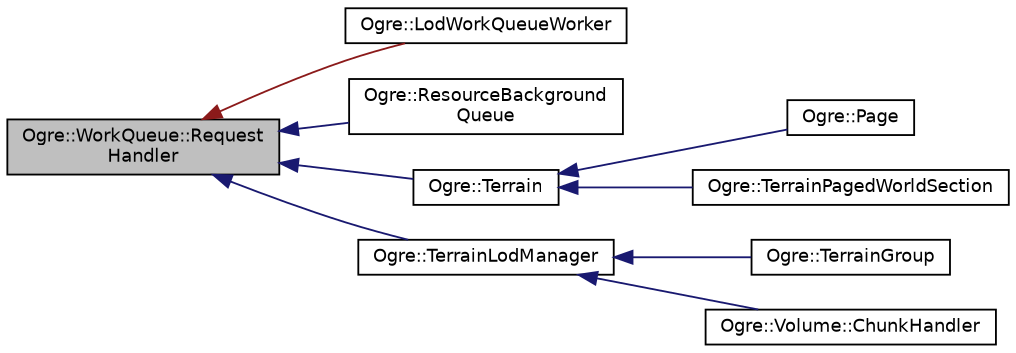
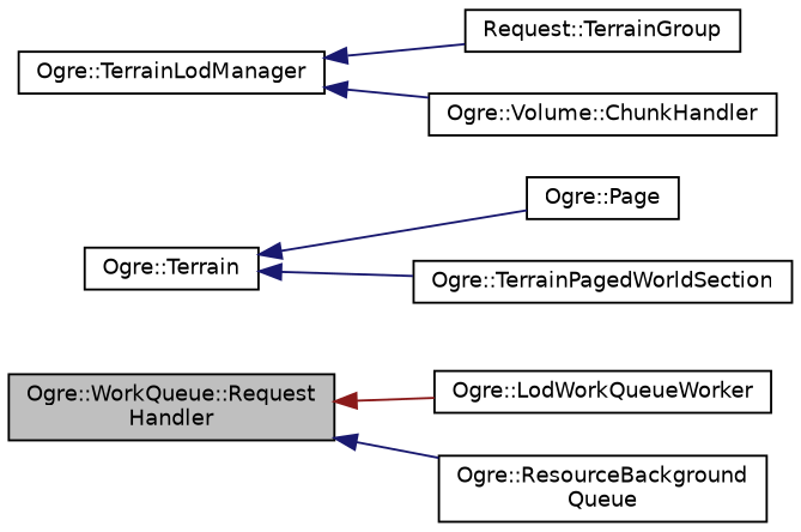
  digraph {
    rankdir=LR
    node [color=black fontname=Helvetica fontsize=10 shape=record]
    edge [color=midnightblue dir=back fontname=Helvetica fontsize=10 labelfontname=Helvetica labelfontsize=10 style=solid]
    n1 [fillcolor=grey75 fontcolor=black height=0.2 label="Ogre::WorkQueue::Request\lHandler" style=filled width=0.4]
    n2 [height=0.2 label="Ogre::LodWorkQueueWorker" width=0.4]
    n3 [height=0.2 label="Ogre::ResourceBackground\lQueue" width=0.4]
    n4 [height=0.2 label="Ogre::Terrain" width=0.4]
    n5 [height=0.2 label="Ogre::TerrainLodManager" width=0.4]
    n6 [height=0.2 label="Ogre::Page" width=0.4]
    n7 [height=0.2 label="Ogre::TerrainPagedWorldSection" width=0.4]
-   n8 [height=0.2 label="Ogre::TerrainGroup" width=0.4]
+   n8 [height=0.2 label="Request::TerrainGroup" width=0.4]
    n9 [height=0.2 label="Ogre::Volume::ChunkHandler" width=0.4]
    n1 -> n2 [color=firebrick4]
    n1 -> n3
-   n1 -> n4
-   n1 -> n5
    n4 -> n6
    n4 -> n7
    n5 -> n8
    n5 -> n9
  }
